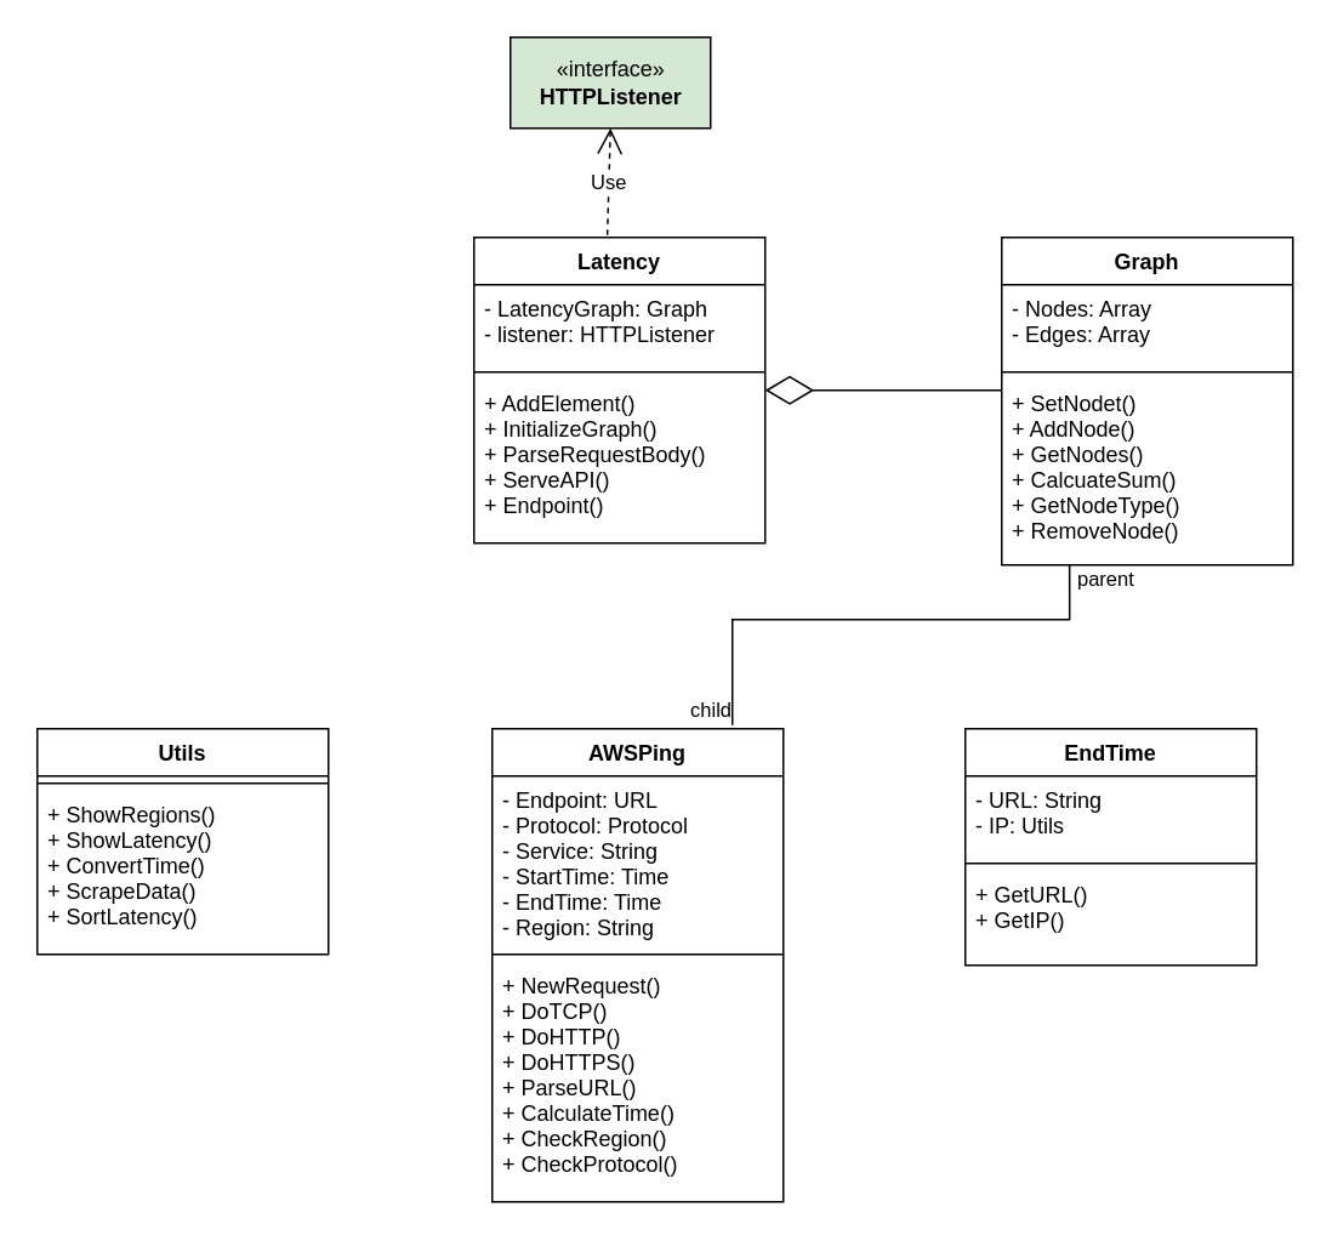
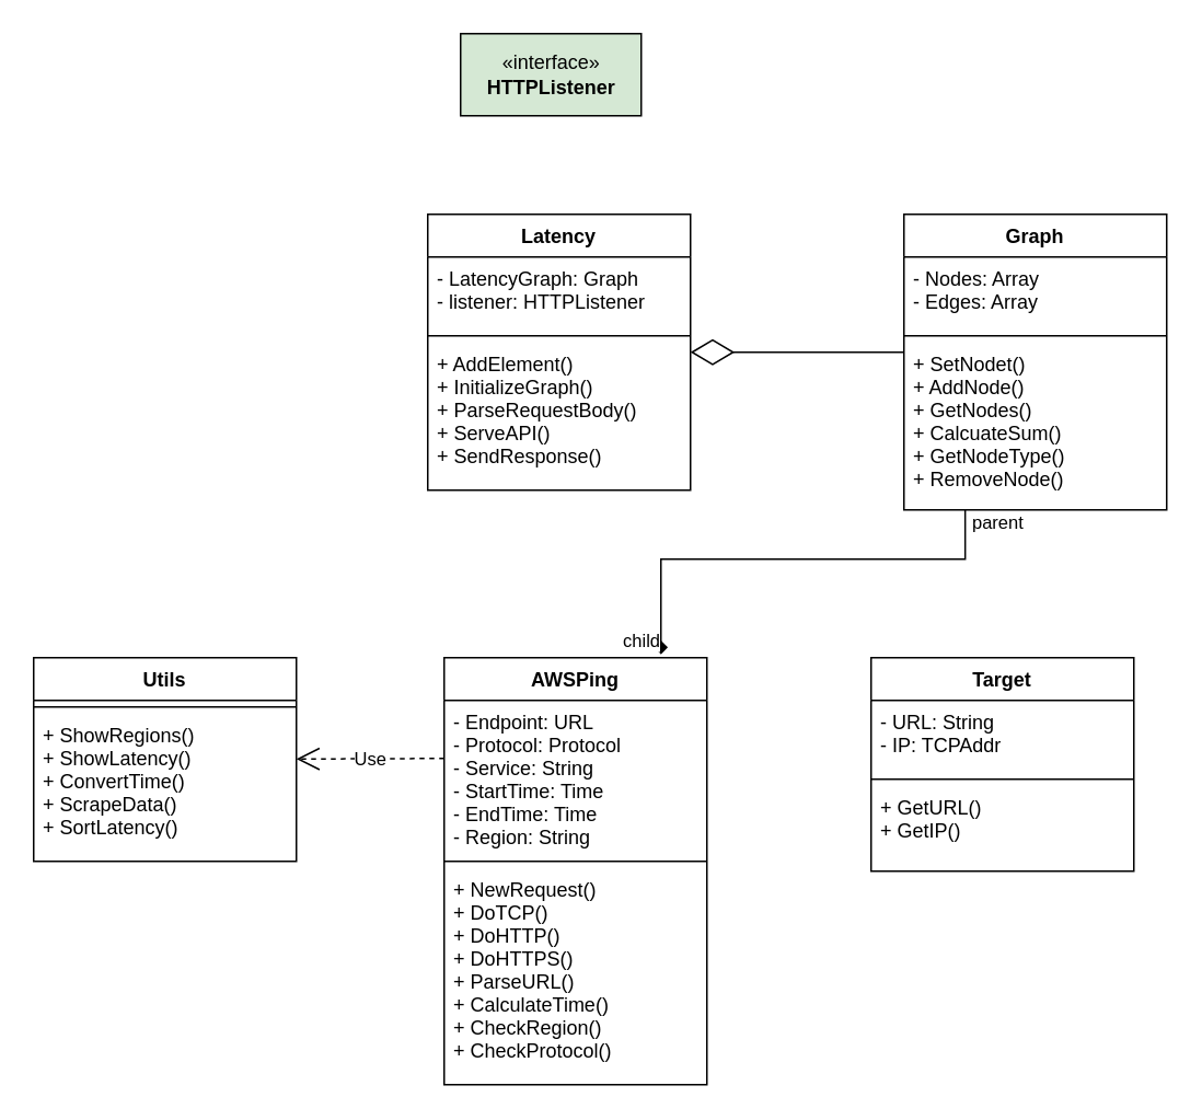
  <mxCell id="0" />
  <mxCell id="1" parent="0" />
  <mxCell id="2" value="Latency" style="swimlane;fontStyle=1;align=center;verticalAlign=top;childLayout=stackLayout;horizontal=1;startSize=26;horizontalStack=0;resizeParent=1;resizeParentMax=0;resizeLast=0;collapsible=1;marginBottom=0;" vertex="1" parent="1"><mxGeometry x="260" y="130" width="160" height="168" as="geometry" /></mxCell>
  <mxCell id="3" value="- LatencyGraph: Graph&#10;- listener: HTTPListener" style="text;strokeColor=none;fillColor=none;align=left;verticalAlign=top;spacingLeft=4;spacingRight=4;overflow=hidden;rotatable=0;points=[[0,0.5],[1,0.5]];portConstraint=eastwest;" vertex="1" parent="2"><mxGeometry y="26" width="160" height="44" as="geometry" /></mxCell>
  <mxCell id="4" value="" style="line;strokeWidth=1;fillColor=none;align=left;verticalAlign=middle;spacingTop=-1;spacingLeft=3;spacingRight=3;rotatable=0;labelPosition=right;points=[];portConstraint=eastwest;strokeColor=inherit;" vertex="1" parent="2"><mxGeometry y="70" width="160" height="8" as="geometry" /></mxCell>
- <mxCell id="5" value="+ AddElement()&#10;+ InitializeGraph()&#10;+ ParseRequestBody()&#10;+ ServeAPI()&#10;+ Endpoint()&#10;&#10;" style="text;strokeColor=none;fillColor=none;align=left;verticalAlign=top;spacingLeft=4;spacingRight=4;overflow=hidden;rotatable=0;points=[[0,0.5],[1,0.5]];portConstraint=eastwest;" vertex="1" parent="2"><mxGeometry y="78" width="160" height="90" as="geometry" /></mxCell>
+ <mxCell id="5" value="+ AddElement()&#10;+ InitializeGraph()&#10;+ ParseRequestBody()&#10;+ ServeAPI()&#10;+ SendResponse()&#10;&#10;" style="text;strokeColor=none;fillColor=none;align=left;verticalAlign=top;spacingLeft=4;spacingRight=4;overflow=hidden;rotatable=0;points=[[0,0.5],[1,0.5]];portConstraint=eastwest;" vertex="1" parent="2"><mxGeometry y="78" width="160" height="90" as="geometry" /></mxCell>
  <mxCell id="6" value="Graph" style="swimlane;fontStyle=1;align=center;verticalAlign=top;childLayout=stackLayout;horizontal=1;startSize=26;horizontalStack=0;resizeParent=1;resizeParentMax=0;resizeLast=0;collapsible=1;marginBottom=0;" vertex="1" parent="1"><mxGeometry x="550" y="130" width="160" height="180" as="geometry" /></mxCell>
  <mxCell id="7" value="- Nodes: Array&#10;- Edges: Array" style="text;strokeColor=none;fillColor=none;align=left;verticalAlign=top;spacingLeft=4;spacingRight=4;overflow=hidden;rotatable=0;points=[[0,0.5],[1,0.5]];portConstraint=eastwest;" vertex="1" parent="6"><mxGeometry y="26" width="160" height="44" as="geometry" /></mxCell>
  <mxCell id="8" value="" style="line;strokeWidth=1;fillColor=none;align=left;verticalAlign=middle;spacingTop=-1;spacingLeft=3;spacingRight=3;rotatable=0;labelPosition=right;points=[];portConstraint=eastwest;strokeColor=inherit;" vertex="1" parent="6"><mxGeometry y="70" width="160" height="8" as="geometry" /></mxCell>
  <mxCell id="9" value="+ SetNodet()&#10;+ AddNode()&#10;+ GetNodes()&#10;+ CalcuateSum()&#10;+ GetNodeType()&#10;+ RemoveNode()&#10;&#10;" style="text;strokeColor=none;fillColor=none;align=left;verticalAlign=top;spacingLeft=4;spacingRight=4;overflow=hidden;rotatable=0;points=[[0,0.5],[1,0.5]];portConstraint=eastwest;" vertex="1" parent="6"><mxGeometry y="78" width="160" height="102" as="geometry" /></mxCell>
  <mxCell id="10" value="AWSPing" style="swimlane;fontStyle=1;align=center;verticalAlign=top;childLayout=stackLayout;horizontal=1;startSize=26;horizontalStack=0;resizeParent=1;resizeParentMax=0;resizeLast=0;collapsible=1;marginBottom=0;" vertex="1" parent="1"><mxGeometry x="270" y="400" width="160" height="260" as="geometry" /></mxCell>
  <mxCell id="11" value="- Endpoint: URL&#10;- Protocol: Protocol&#10;- Service: String&#10;- StartTime: Time&#10;- EndTime: Time&#10;- Region: String&#10;" style="text;strokeColor=none;fillColor=none;align=left;verticalAlign=top;spacingLeft=4;spacingRight=4;overflow=hidden;rotatable=0;points=[[0,0.5],[1,0.5]];portConstraint=eastwest;" vertex="1" parent="10"><mxGeometry y="26" width="160" height="94" as="geometry" /></mxCell>
  <mxCell id="12" value="" style="line;strokeWidth=1;fillColor=none;align=left;verticalAlign=middle;spacingTop=-1;spacingLeft=3;spacingRight=3;rotatable=0;labelPosition=right;points=[];portConstraint=eastwest;strokeColor=inherit;" vertex="1" parent="10"><mxGeometry y="120" width="160" height="8" as="geometry" /></mxCell>
  <mxCell id="13" value="+ NewRequest()&#10;+ DoTCP()&#10;+ DoHTTP()&#10;+ DoHTTPS()&#10;+ ParseURL()&#10;+ CalculateTime()&#10;+ CheckRegion()&#10;+ CheckProtocol()&#10;&#10;" style="text;strokeColor=none;fillColor=none;align=left;verticalAlign=top;spacingLeft=4;spacingRight=4;overflow=hidden;rotatable=0;points=[[0,0.5],[1,0.5]];portConstraint=eastwest;" vertex="1" parent="10"><mxGeometry y="128" width="160" height="132" as="geometry" /></mxCell>
- <mxCell id="14" value="EndTime" style="swimlane;fontStyle=1;align=center;verticalAlign=top;childLayout=stackLayout;horizontal=1;startSize=26;horizontalStack=0;resizeParent=1;resizeParentMax=0;resizeLast=0;collapsible=1;marginBottom=0;" vertex="1" parent="1"><mxGeometry x="530" y="400" width="160" height="130" as="geometry" /></mxCell>
- <mxCell id="15" value="- URL: String&#10;- IP: Utils" style="text;strokeColor=none;fillColor=none;align=left;verticalAlign=top;spacingLeft=4;spacingRight=4;overflow=hidden;rotatable=0;points=[[0,0.5],[1,0.5]];portConstraint=eastwest;" vertex="1" parent="14"><mxGeometry y="26" width="160" height="44" as="geometry" /></mxCell>
+ <mxCell id="14" value="Target" style="swimlane;fontStyle=1;align=center;verticalAlign=top;childLayout=stackLayout;horizontal=1;startSize=26;horizontalStack=0;resizeParent=1;resizeParentMax=0;resizeLast=0;collapsible=1;marginBottom=0;" vertex="1" parent="1"><mxGeometry x="530" y="400" width="160" height="130" as="geometry" /></mxCell>
+ <mxCell id="15" value="- URL: String&#10;- IP: TCPAddr" style="text;strokeColor=none;fillColor=none;align=left;verticalAlign=top;spacingLeft=4;spacingRight=4;overflow=hidden;rotatable=0;points=[[0,0.5],[1,0.5]];portConstraint=eastwest;" vertex="1" parent="14"><mxGeometry y="26" width="160" height="44" as="geometry" /></mxCell>
  <mxCell id="16" value="" style="line;strokeWidth=1;fillColor=none;align=left;verticalAlign=middle;spacingTop=-1;spacingLeft=3;spacingRight=3;rotatable=0;labelPosition=right;points=[];portConstraint=eastwest;strokeColor=inherit;" vertex="1" parent="14"><mxGeometry y="70" width="160" height="8" as="geometry" /></mxCell>
  <mxCell id="17" value="+ GetURL()&#10;+ GetIP()" style="text;strokeColor=none;fillColor=none;align=left;verticalAlign=top;spacingLeft=4;spacingRight=4;overflow=hidden;rotatable=0;points=[[0,0.5],[1,0.5]];portConstraint=eastwest;" vertex="1" parent="14"><mxGeometry y="78" width="160" height="52" as="geometry" /></mxCell>
  <mxCell id="18" value="Utils" style="swimlane;fontStyle=1;align=center;verticalAlign=top;childLayout=stackLayout;horizontal=1;startSize=26;horizontalStack=0;resizeParent=1;resizeParentMax=0;resizeLast=0;collapsible=1;marginBottom=0;" vertex="1" parent="1"><mxGeometry x="20" y="400" width="160" height="124" as="geometry" /></mxCell>
  <mxCell id="19" value="" style="line;strokeWidth=1;fillColor=none;align=left;verticalAlign=middle;spacingTop=-1;spacingLeft=3;spacingRight=3;rotatable=0;labelPosition=right;points=[];portConstraint=eastwest;strokeColor=inherit;" vertex="1" parent="18"><mxGeometry y="26" width="160" height="8" as="geometry" /></mxCell>
  <mxCell id="20" value="+ ShowRegions()&#10;+ ShowLatency()&#10;+ ConvertTime()&#10;+ ScrapeData()&#10;+ SortLatency()&#10;" style="text;strokeColor=none;fillColor=none;align=left;verticalAlign=top;spacingLeft=4;spacingRight=4;overflow=hidden;rotatable=0;points=[[0,0.5],[1,0.5]];portConstraint=eastwest;" vertex="1" parent="18"><mxGeometry y="34" width="160" height="90" as="geometry" /></mxCell>
  <mxCell id="21" value="«interface»&lt;br&gt;&lt;b&gt;HTTPListener&lt;/b&gt;" style="html=1;fillColor=#d5e8d4;" vertex="1" parent="1"><mxGeometry x="280" y="20" width="110" height="50" as="geometry" /></mxCell>
- <mxCell id="22" value="Use" style="endArrow=open;endSize=12;dashed=1;html=1;rounded=0;entryX=0.5;entryY=1;entryDx=0;entryDy=0;exitX=0.458;exitY=-0.008;exitDx=0;exitDy=0;exitPerimeter=0;" edge="1" parent="1" source="2" target="21"><mxGeometry width="160" relative="1" as="geometry"><mxPoint x="260" y="110" as="sourcePoint" /><mxPoint x="420" y="110" as="targetPoint" /></mxGeometry></mxCell>
  <mxCell id="23" value="" style="endArrow=diamondThin;endFill=0;endSize=24;html=1;rounded=0;" edge="1" parent="1" target="2"><mxGeometry width="160" relative="1" as="geometry"><mxPoint x="550" y="214" as="sourcePoint" /><mxPoint x="430" y="209" as="targetPoint" /></mxGeometry></mxCell>
- <mxCell id="25" value="" style="endArrow=none;html=1;edgeStyle=orthogonalEdgeStyle;rounded=0;entryX=0.825;entryY=-0.008;entryDx=0;entryDy=0;entryPerimeter=0;exitX=0.233;exitY=1;exitDx=0;exitDy=0;exitPerimeter=0;" edge="1" parent="1" source="9" target="10"><mxGeometry relative="1" as="geometry"><mxPoint x="260" y="350" as="sourcePoint" /><mxPoint x="420" y="350" as="targetPoint" /><Array as="points"><mxPoint x="587" y="340" /><mxPoint x="402" y="340" /></Array></mxGeometry></mxCell>
+ <mxCell id="24" value="Use" style="endArrow=open;endSize=12;dashed=1;html=1;rounded=0;exitX=0;exitY=0.376;exitDx=0;exitDy=0;exitPerimeter=0;" edge="1" parent="1" source="11" target="18"><mxGeometry width="160" relative="1" as="geometry"><mxPoint x="260" y="350" as="sourcePoint" /><mxPoint x="420" y="350" as="targetPoint" /></mxGeometry></mxCell>
+ <mxCell id="25" value="" style="endArrow=diamond;html=1;edgeStyle=orthogonalEdgeStyle;rounded=0;entryX=0.825;entryY=-0.008;entryDx=0;entryDy=0;entryPerimeter=0;exitX=0.233;exitY=1;exitDx=0;exitDy=0;exitPerimeter=0;" edge="1" parent="1" source="9" target="10"><mxGeometry relative="1" as="geometry"><mxPoint x="260" y="350" as="sourcePoint" /><mxPoint x="420" y="350" as="targetPoint" /><Array as="points"><mxPoint x="587" y="340" /><mxPoint x="402" y="340" /></Array></mxGeometry></mxCell>
  <mxCell id="26" value="parent" style="edgeLabel;resizable=0;html=1;align=left;verticalAlign=bottom;" connectable="0" vertex="1" parent="25"><mxGeometry x="-1" relative="1" as="geometry"><mxPoint x="3" y="16" as="offset" /></mxGeometry></mxCell>
  <mxCell id="27" value="child" style="edgeLabel;resizable=0;html=1;align=right;verticalAlign=bottom;" connectable="0" vertex="1" parent="25"><mxGeometry x="1" relative="1" as="geometry" /></mxCell>
